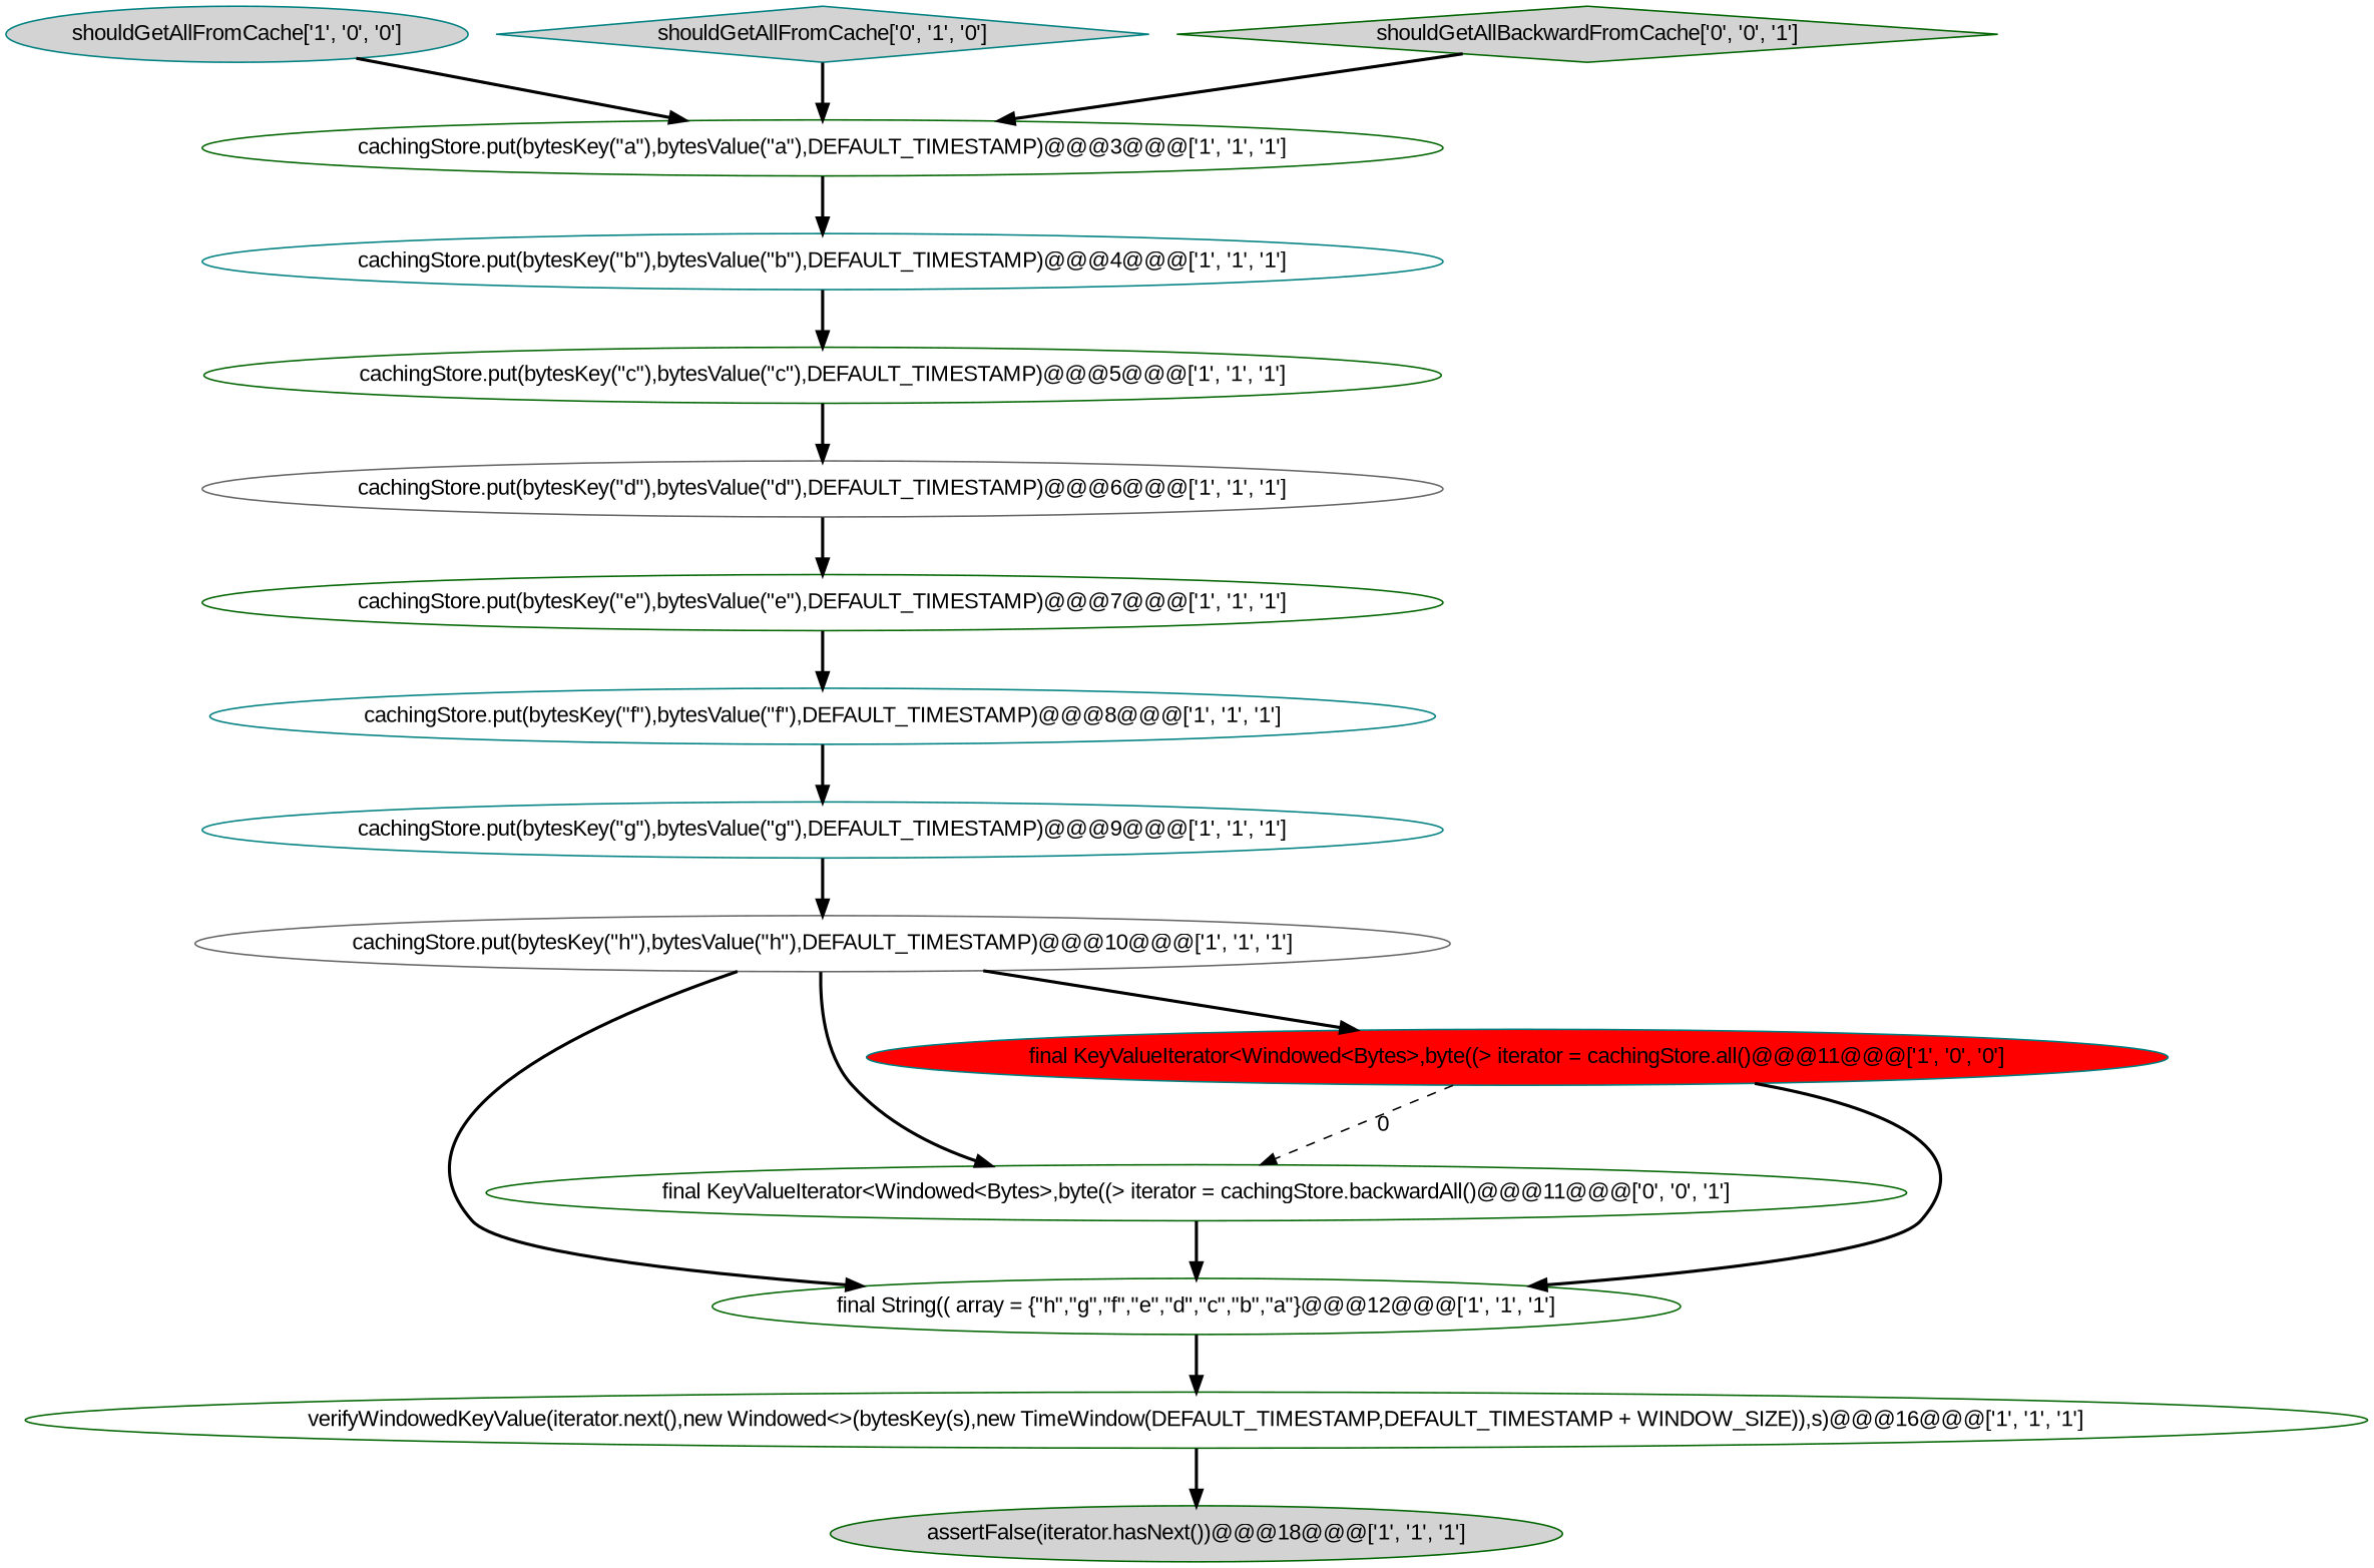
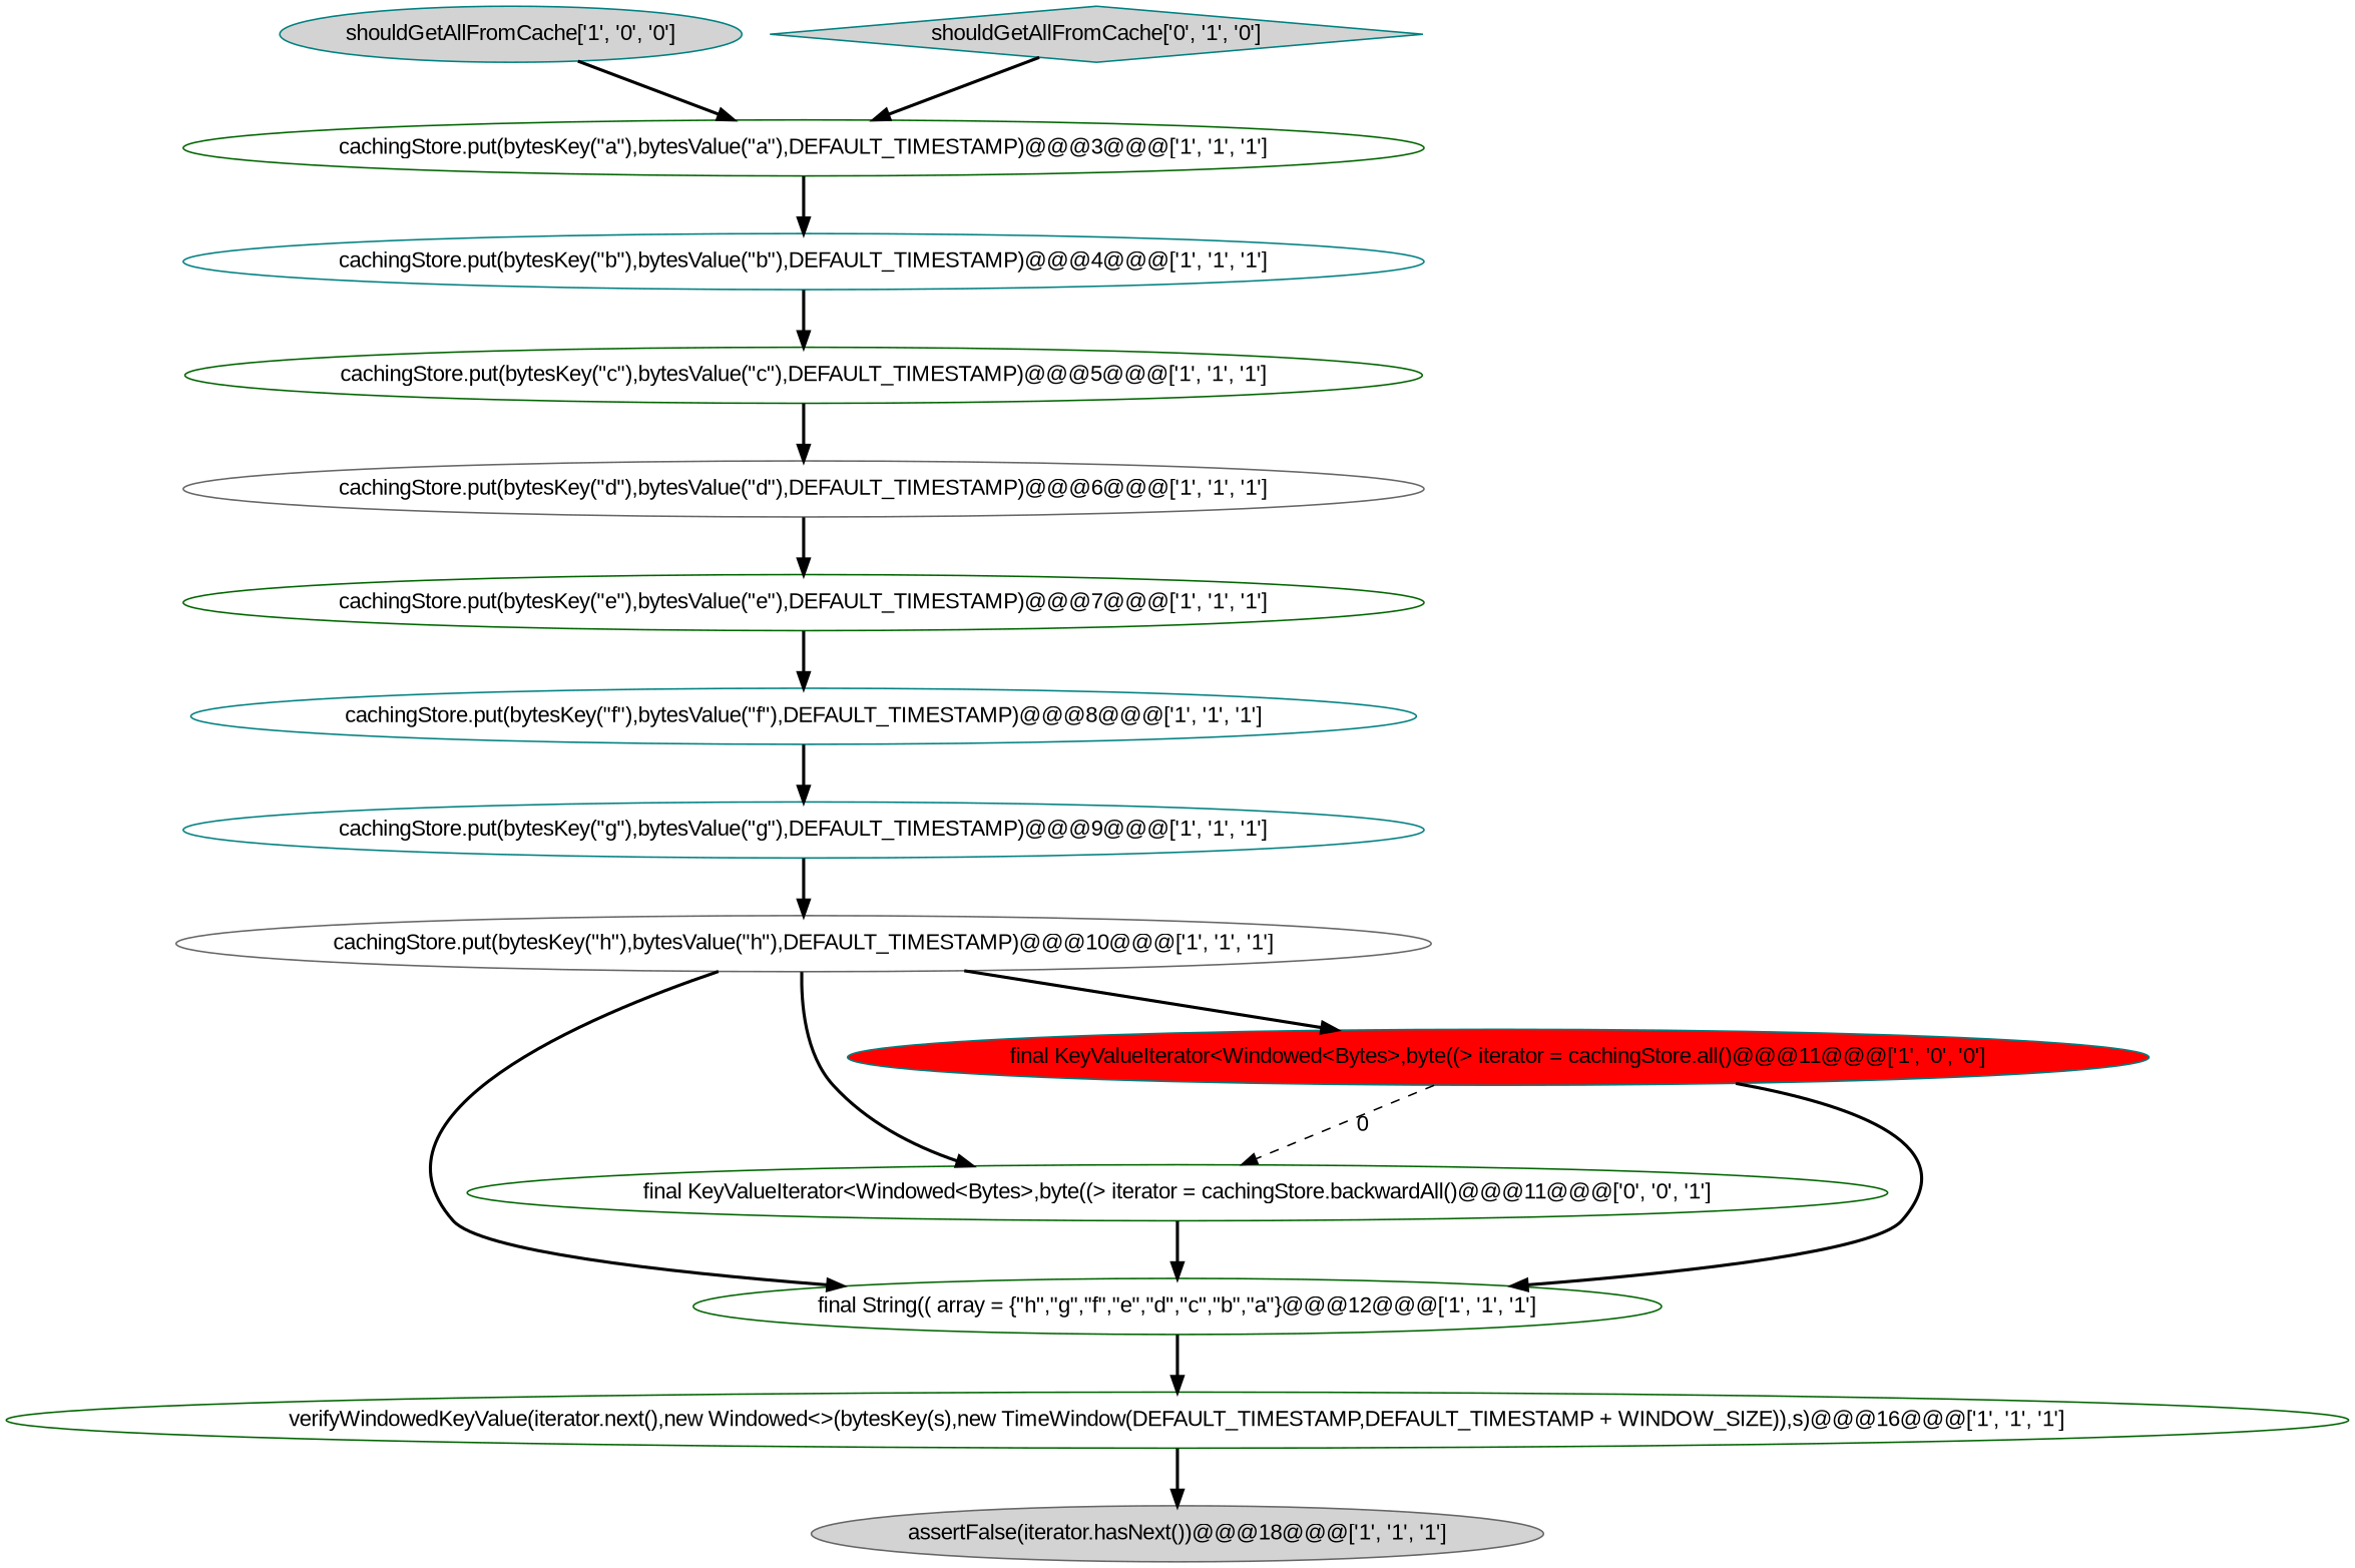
  digraph {
    fontname="Liberation Sans"
    node [color=darkgreen fillcolor=white fontname="Liberation Sans" shape=ellipse style=filled]
    edge [fontname="Liberation Sans" style=bold]
    n1 [color=gray40 label="cachingStore.put(bytesKey(\"d\"),bytesValue(\"d\"),DEFAULT_TIMESTAMP)@@@6@@@['1', '1', '1']"]
    n2 [label="cachingStore.put(bytesKey(\"e\"),bytesValue(\"e\"),DEFAULT_TIMESTAMP)@@@7@@@['1', '1', '1']"]
    n3 [color=teal label="cachingStore.put(bytesKey(\"f\"),bytesValue(\"f\"),DEFAULT_TIMESTAMP)@@@8@@@['1', '1', '1']"]
    n4 [color=teal fillcolor=lightgray label="shouldGetAllFromCache['1', '0', '0']"]
    n5 [label="cachingStore.put(bytesKey(\"a\"),bytesValue(\"a\"),DEFAULT_TIMESTAMP)@@@3@@@['1', '1', '1']"]
    n6 [color=teal label="cachingStore.put(bytesKey(\"b\"),bytesValue(\"b\"),DEFAULT_TIMESTAMP)@@@4@@@['1', '1', '1']"]
    n7 [label="cachingStore.put(bytesKey(\"c\"),bytesValue(\"c\"),DEFAULT_TIMESTAMP)@@@5@@@['1', '1', '1']"]
    n8 [label="verifyWindowedKeyValue(iterator.next(),new Windowed<>(bytesKey(s),new TimeWindow(DEFAULT_TIMESTAMP,DEFAULT_TIMESTAMP + WINDOW_SIZE)),s)@@@16@@@['1', '1', '1']"]
-   n9 [fillcolor=lightgray label="assertFalse(iterator.hasNext())@@@18@@@['1', '1', '1']"]
+   n9 [color=gray40 fillcolor=lightgray label="assertFalse(iterator.hasNext())@@@18@@@['1', '1', '1']"]
    n10 [label="final KeyValueIterator<Windowed<Bytes>,byte((> iterator = cachingStore.backwardAll()@@@11@@@['0', '0', '1']"]
    n11 [label="final String(( array = {\"h\",\"g\",\"f\",\"e\",\"d\",\"c\",\"b\",\"a\"}@@@12@@@['1', '1', '1']"]
    n12 [color=teal fillcolor=lightgray label="shouldGetAllFromCache['0', '1', '0']" shape=diamond]
    n13 [color=teal label="cachingStore.put(bytesKey(\"g\"),bytesValue(\"g\"),DEFAULT_TIMESTAMP)@@@9@@@['1', '1', '1']"]
    n14 [color=gray40 label="cachingStore.put(bytesKey(\"h\"),bytesValue(\"h\"),DEFAULT_TIMESTAMP)@@@10@@@['1', '1', '1']"]
    n15 [color=teal fillcolor=red label="final KeyValueIterator<Windowed<Bytes>,byte((> iterator = cachingStore.all()@@@11@@@['1', '0', '0']"]
-   n16 [fillcolor=lightgray label="shouldGetAllBackwardFromCache['0', '0', '1']" shape=diamond]
    n1 -> n2
    n2 -> n3
    n3 -> n13
    n4 -> n5
    n5 -> n6
    n6 -> n7
    n7 -> n1
    n8 -> n9
    n10 -> n11
    n11 -> n8
    n12 -> n5
    n13 -> n14
    n14 -> n10
    n14 -> n11
    n14 -> n15
    n15 -> n10 [label=0 style=dashed]
    n15 -> n11
-   n16 -> n5
  }
